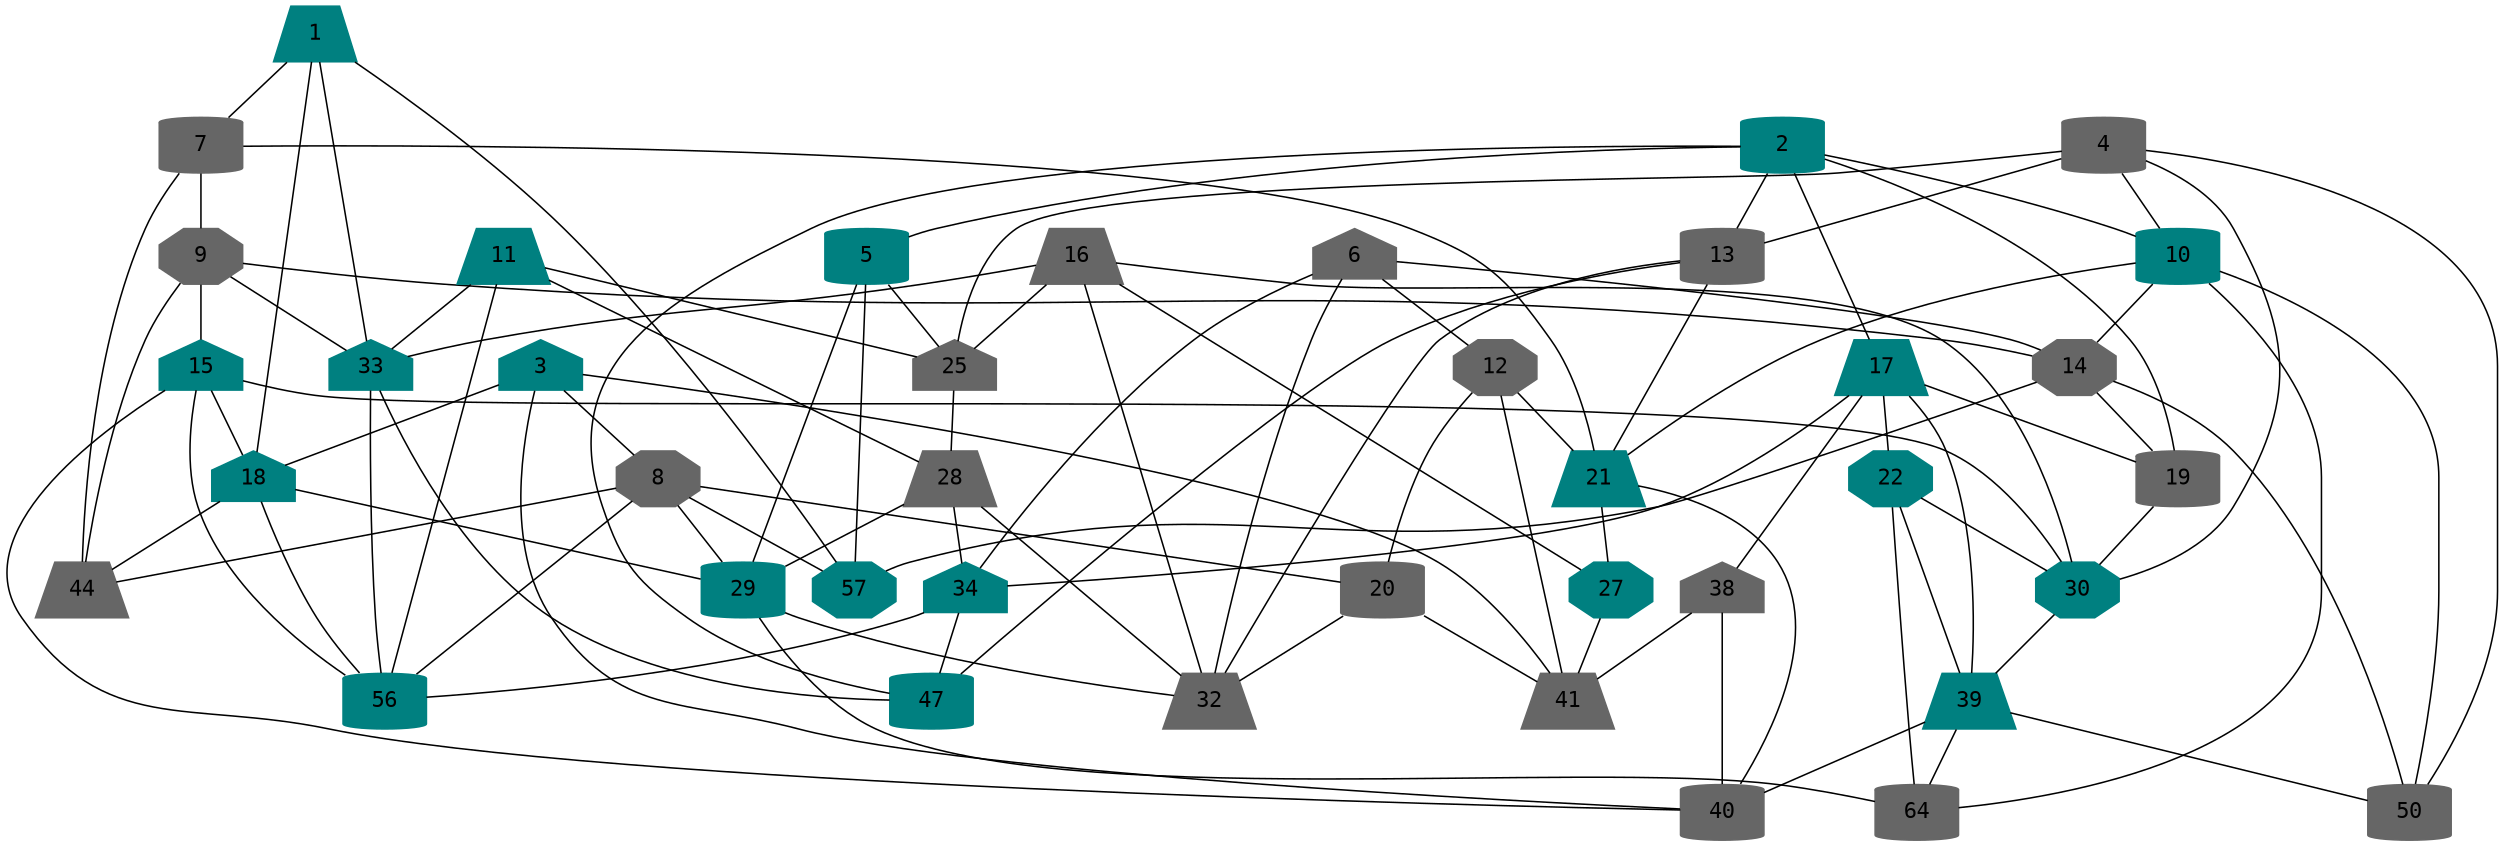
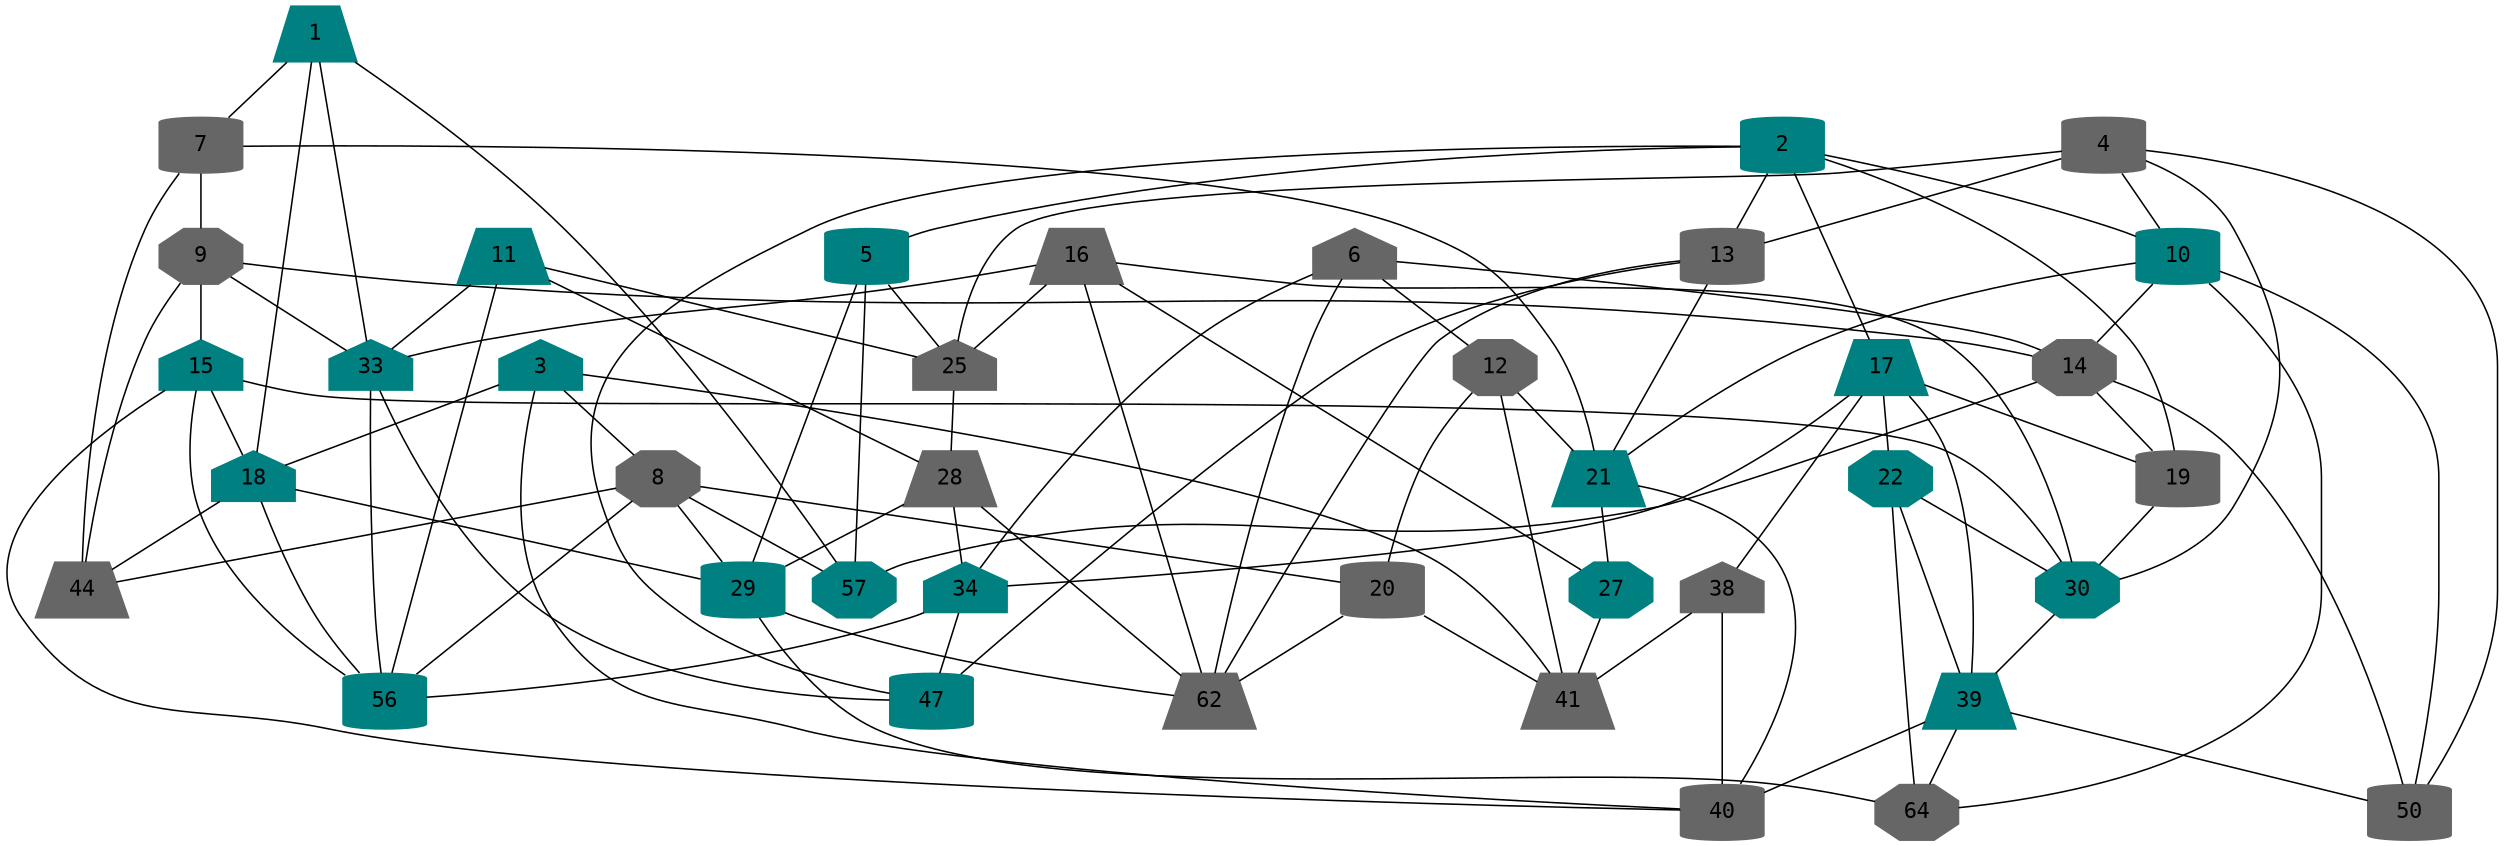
  graph {
    fontname="DejaVu Sans Mono"
    node [color=teal fontname="DejaVu Sans Mono" shape=cylinder style=filled]
    edge [fontname="DejaVu Sans Mono"]
    1 [shape=trapezium]
    7 [color=gray40]
    18 [shape=house super="+36"]
    33 [shape=house super="+43"]
    57 [shape=octagon]
    9 [color=gray40 shape=octagon super="+42"]
    21 [shape=trapezium super="+32"]
    44 [color=gray40 shape=trapezium]
    29 [super="+55"]
    56 [super="+61"]
    47
    2 [super="+53"]
    5
    10 [super="+48"]
    13 [color=gray40 super="+26"]
    17 [shape=trapezium super="+35"]
    19 [color=gray40]
    25 [color=gray40 shape=house super="+37"]
    50 [color=gray40]
    14 [color=gray40 shape=octagon super="+45"]
-   64 [color=gray40]
-   62 [color=gray40 shape=trapezium super="+63" label=32]
+   64 [color=gray40 shape=octagon]
+   62 [color=gray40 shape=trapezium super="+63"]
    34 [shape=house super="+60"]
    22 [shape=octagon]
    38 [color=gray40 shape=house]
    39 [shape=trapezium super="+46"]
    30 [shape=octagon super="+54"]
    8 [color=gray40 shape=octagon super="+51"]
    20 [color=gray40 super="+23"]
    3 [shape=house]
    40 [color=gray40 super="+58"]
    41 [color=gray40 shape=trapezium super="+59"]
    4 [color=gray40 super="+24"]
    28 [color=gray40 shape=trapezium super="+49"]
    6 [color=gray40 shape=house]
    12 [color=gray40 shape=octagon]
    15 [shape=house super="+31"]
    27 [shape=octagon]
    11 [shape=trapezium]
    16 [color=gray40 shape=trapezium super="+52"]
    1 -- 7
    1 -- 18
    1 -- 33
    1 -- 57
    7 -- 9
    7 -- 21
    7 -- 44
    18 -- 44
    18 -- 29
    18 -- 56
    33 -- 56
    33 -- 47
    9 -- 33
    9 -- 44
    9 -- 14
    9 -- 15 [weight=2]
    21 -- 40
    21 -- 27
    29 -- 64
    29 -- 62
    2 -- 47
    2 -- 5
    2 -- 10
    2 -- 13
    2 -- 17
    2 -- 19
    5 -- 57
    5 -- 29
    5 -- 25
    10 -- 21
    10 -- 50
    10 -- 14
    10 -- 64
    13 -- 21
    13 -- 47
    13 -- 62
    17 -- 19
    17 -- 34
    17 -- 22
    17 -- 38
    17 -- 39
    19 -- 30
    25 -- 28
    14 -- 57
    14 -- 19
    14 -- 50
    34 -- 56
    34 -- 47
    22 -- 64
    22 -- 39
    22 -- 30
    38 -- 40 [weight=2]
    38 -- 41
    39 -- 50
    39 -- 64
    39 -- 40
    30 -- 39
    8 -- 57
    8 -- 44
    8 -- 29
    8 -- 56
    8 -- 20
    20 -- 62
    20 -- 41
    3 -- 18
    3 -- 8
    3 -- 40
    3 -- 41
    4 -- 10
    4 -- 13 [weight=2]
    4 -- 25
    4 -- 50
    4 -- 30
    28 -- 29
    28 -- 62
    28 -- 34 [weight=2]
    6 -- 14
    6 -- 62
    6 -- 34
    6 -- 12
    12 -- 21
    12 -- 20 [weight=2]
    12 -- 41
    15 -- 18
    15 -- 56
    15 -- 30
    15 -- 40
    27 -- 41 [weight=2]
    11 -- 33
    11 -- 56
    11 -- 25
    11 -- 28
    16 -- 33
    16 -- 25 [weight=2]
    16 -- 62
    16 -- 30
    16 -- 27
  }
